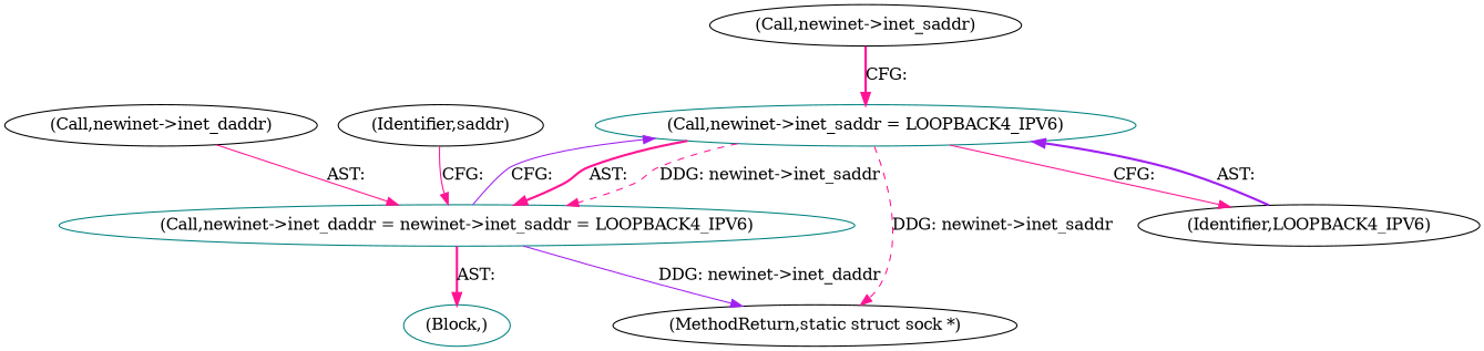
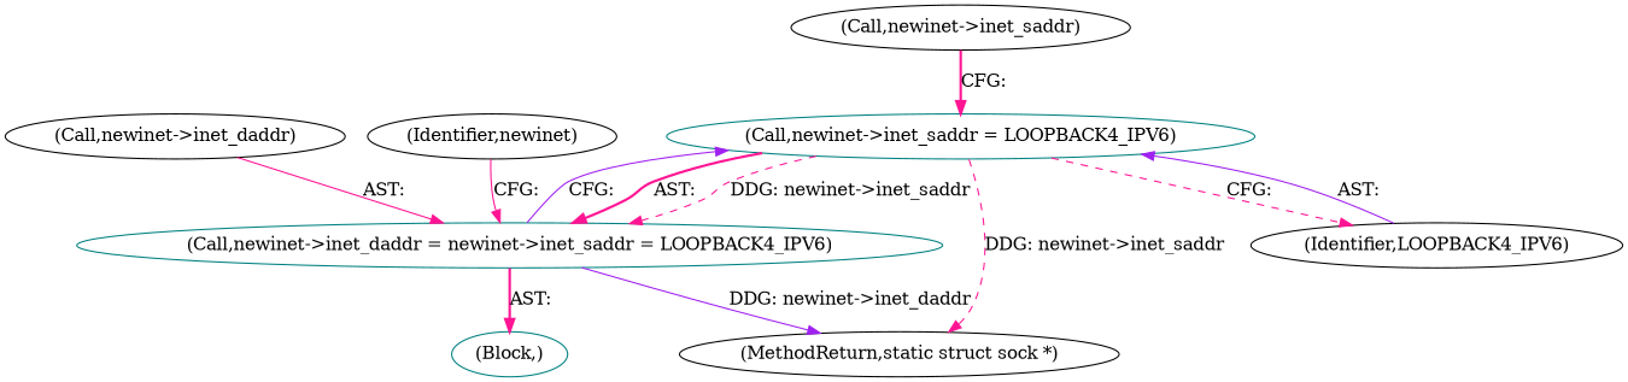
  digraph {
    node [color=black]
    edge [color=deeppink style=bold]
    n1 [color=teal label="(Call,newinet->inet_saddr = LOOPBACK4_IPV6)"]
    n2 [color=teal label="(Call,newinet->inet_daddr = newinet->inet_saddr = LOOPBACK4_IPV6)"]
    n3 [label="(MethodReturn,static struct sock *)"]
    n4 [label="(Identifier,LOOPBACK4_IPV6)"]
    n5 [color=teal label="(Block,)"]
    n6 [label="(Call,newinet->inet_saddr)"]
    n7 [label="(Call,newinet->inet_daddr)"]
-   n8 [label="(Identifier,saddr)"]
+   n8 [label="(Identifier,newinet)"]
    n1 -> n2 [label="AST: "]
    n1 -> n2 [label="DDG: newinet->inet_saddr" style=dashed]
    n1 -> n3 [label="DDG: newinet->inet_saddr" style=dashed]
-   n1 -> n4 [label="CFG: " style=solid]
+   n1 -> n4 [label="CFG: " style=dashed]
    n2 -> n1 [color=purple label="CFG: " style=solid]
    n2 -> n3 [color=purple label="DDG: newinet->inet_daddr" style=solid]
    n2 -> n5 [label="AST: "]
-   n4 -> n1 [color=purple label="AST: "]
+   n4 -> n1 [color=purple label="AST: " style=solid]
    n6 -> n1 [label="CFG: "]
    n7 -> n2 [label="AST: " style=solid]
    n8 -> n2 [label="CFG: " style=solid]
  }
